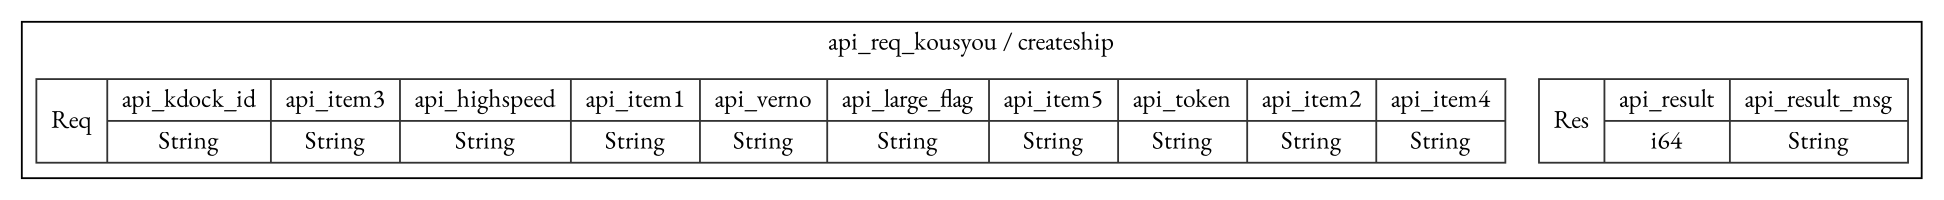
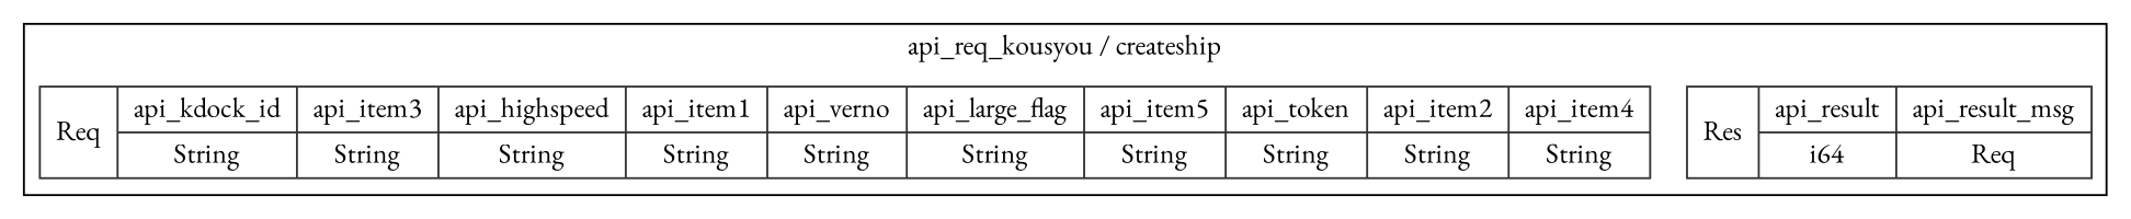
  digraph {
    rankdir=TB
    fontname="EB Garamond"
    node [color=gray20 shape=record style=solid fontname="EB Garamond"]
-   n1 [label="<Res> Res  | { api_result | <api_result> i64 } | { api_result_msg | <api_result_msg> String }"]
+   n1 [label="<Res> Res  | { api_result | <api_result> i64 } | { api_result_msg | <api_result_msg> Req }"]
    n2 [label="<Req> Req  | { api_kdock_id | <api_kdock_id> String } | { api_item3 | <api_item3> String } | { api_highspeed | <api_highspeed> String } | { api_item1 | <api_item1> String } | { api_verno | <api_verno> String } | { api_large_flag | <api_large_flag> String } | { api_item5 | <api_item5> String } | { api_token | <api_token> String } | { api_item2 | <api_item2> String } | { api_item4 | <api_item4> String }"]
    subgraph cluster_1 {
      label="api_req_kousyou / createship"
      n1
      n2
    }
  }
